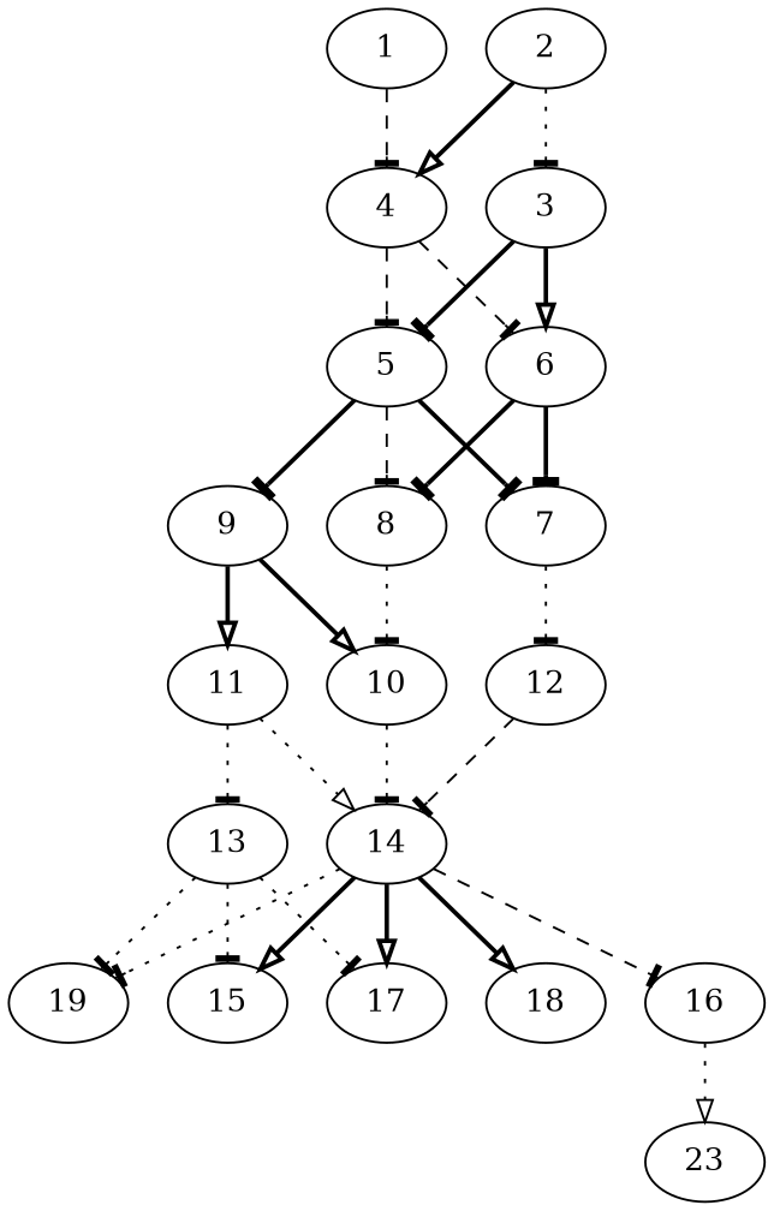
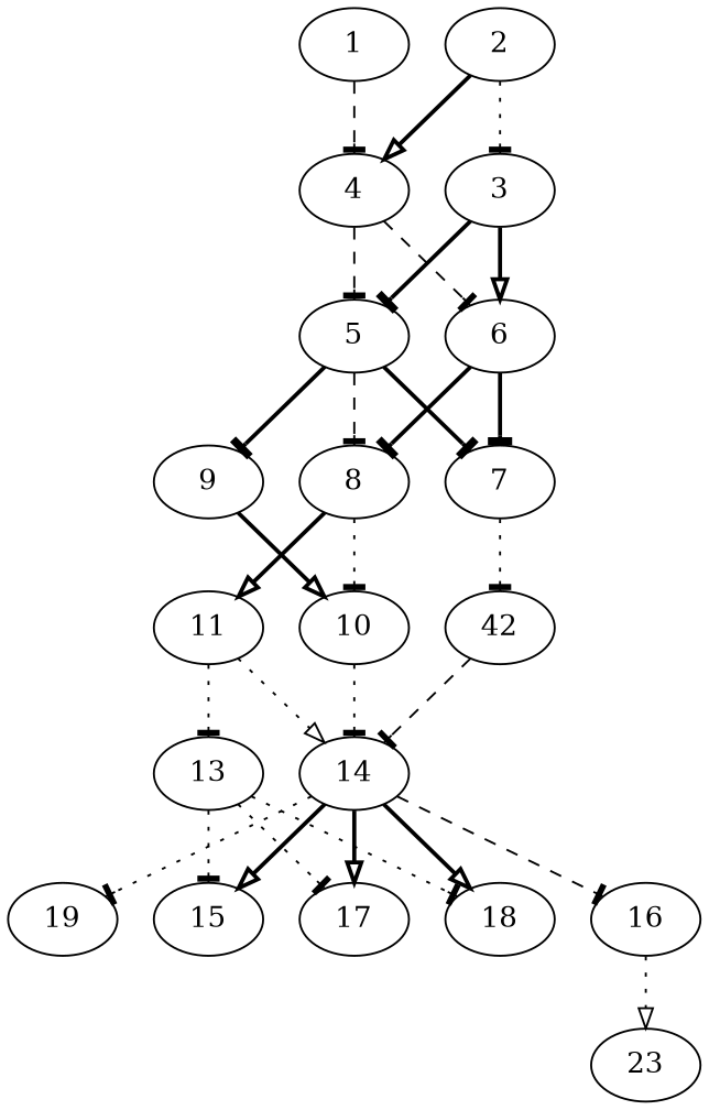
  digraph {
    node [alpha=0.08]
    edge [arrowhead=tee style=bold]
    1 [alpha=0.16 expect_size=21768192]
    4 [expect_size=17541120]
    5 [alpha=0.05 expect_size=13647872]
    6 [alpha=0.02 expect_size=12413952]
    7 [expect_size=23673856]
    8 [alpha=0.11 expect_size=31689728]
    9 [alpha=0.17 expect_size=40656896]
    2 [alpha=0.13 expect_size=6874112]
    3 [alpha=0.05 expect_size=10284032]
-   12 [expect_size=9439232]
+   12 [expect_size=9439232 label=42]
    10 [alpha=0.14 expect_size=11971584]
    11 [alpha=0.10 expect_size=18833408]
    14 [alpha=0.18 expect_size=5483520]
    13 [alpha=0.04 expect_size=40810496]
    15 [alpha=0.19 expect_size=24747008]
    17 [alpha=0.09 expect_size=41629696]
    18 [alpha=0.18 expect_size=13134848]
    16 [alpha=0.03 expect_size=36599808]
    19 [alpha=0.10 expect_size=38356992]
    n20 [alpha=0.06 expect_size=32335872 label=23]
    1 -> 4 [style=dashed]
    4 -> 5 [style=dashed]
    4 -> 6 [style=dashed]
    5 -> 7
    5 -> 8 [style=dashed]
    5 -> 9
    6 -> 7
    6 -> 8
    7 -> 12 [style=dotted]
    8 -> 10 [style=dotted]
-   9 -> 11 [arrowhead=onormal]
+   8 -> 11 [arrowhead=onormal]
    9 -> 10 [arrowhead=onormal]
    2 -> 4 [arrowhead=onormal]
    2 -> 3 [style=dotted]
    3 -> 5
    3 -> 6 [arrowhead=onormal]
    12 -> 14 [style=dashed]
    10 -> 14 [style=dotted]
    11 -> 14 [arrowhead=onormal style=dotted]
    11 -> 13 [style=dotted]
    14 -> 15 [arrowhead=onormal]
    14 -> 17 [arrowhead=onormal]
    14 -> 18 [arrowhead=onormal]
    14 -> 16 [style=dashed]
    14 -> 19 [style=dotted]
    13 -> 15 [style=dotted]
    13 -> 17 [style=dotted]
-   13 -> 19 [style=dotted]
+   13 -> 18 [style=dotted]
    16 -> n20 [arrowhead=onormal style=dotted]
  }
